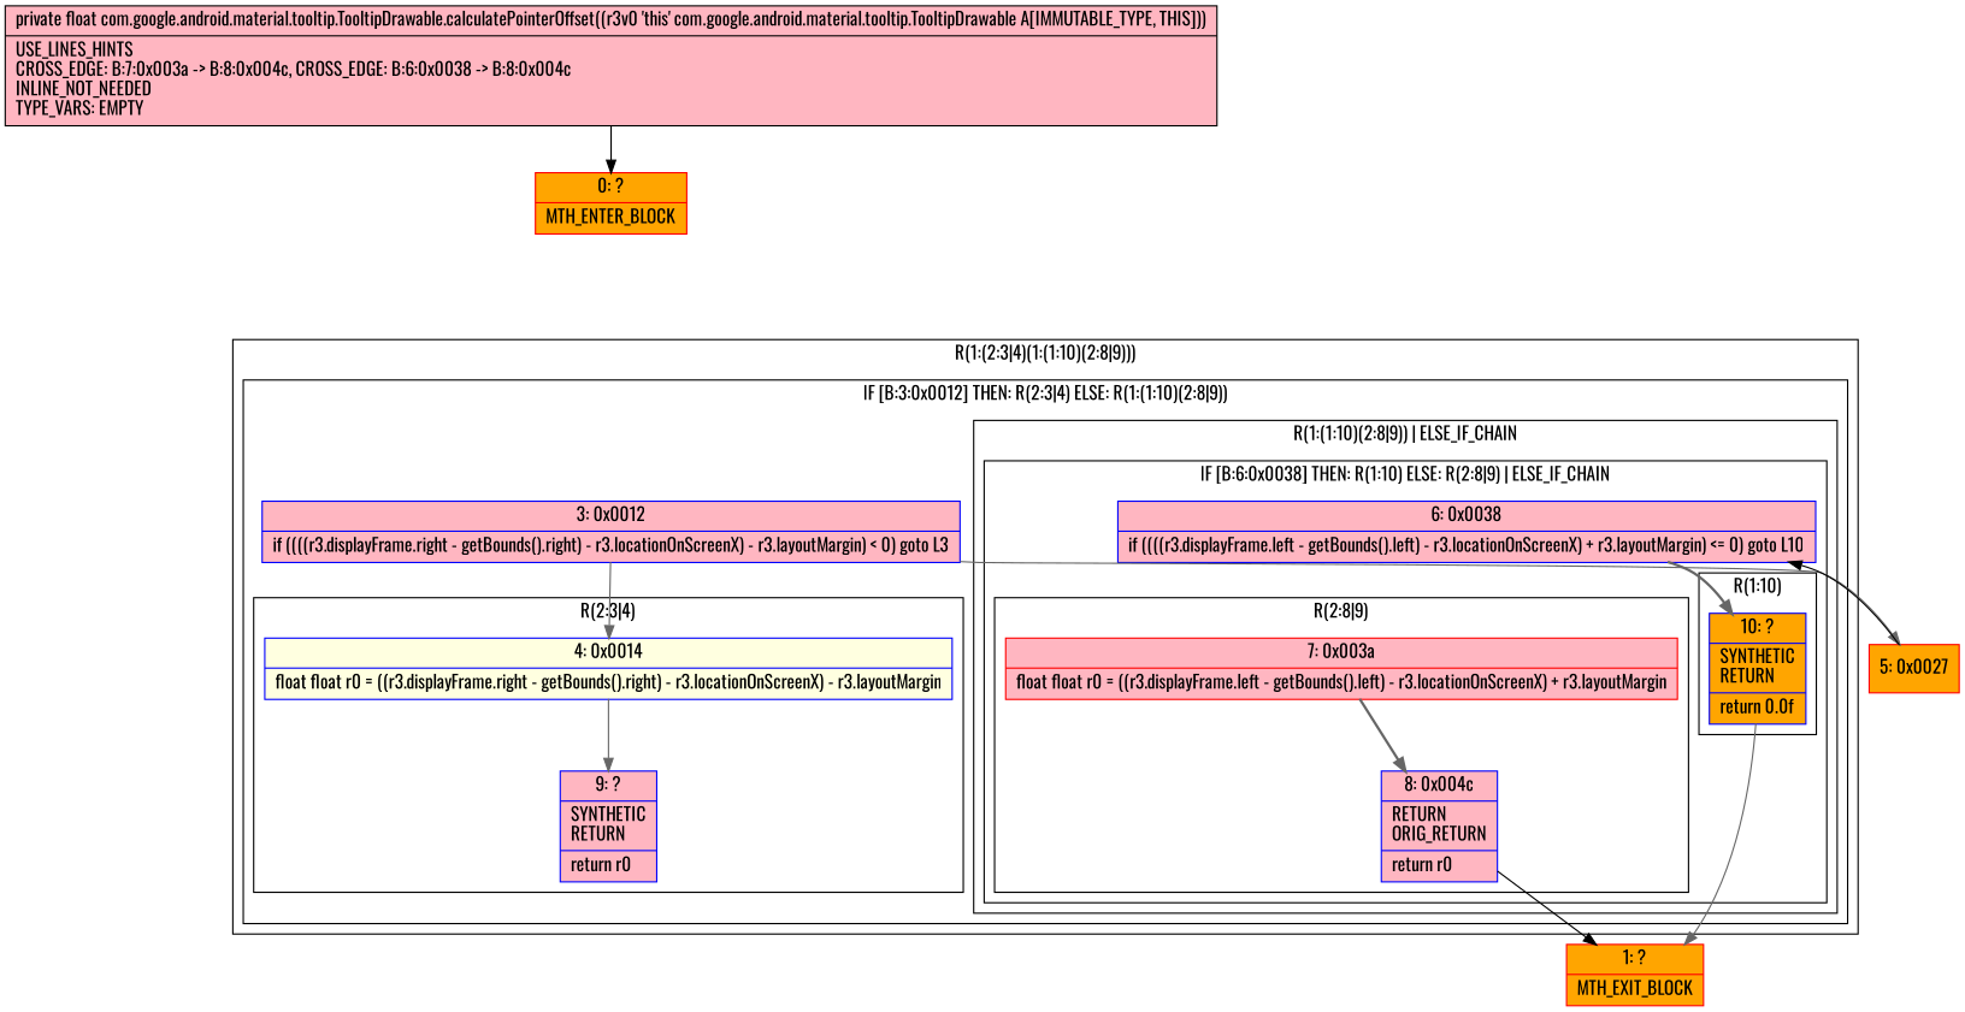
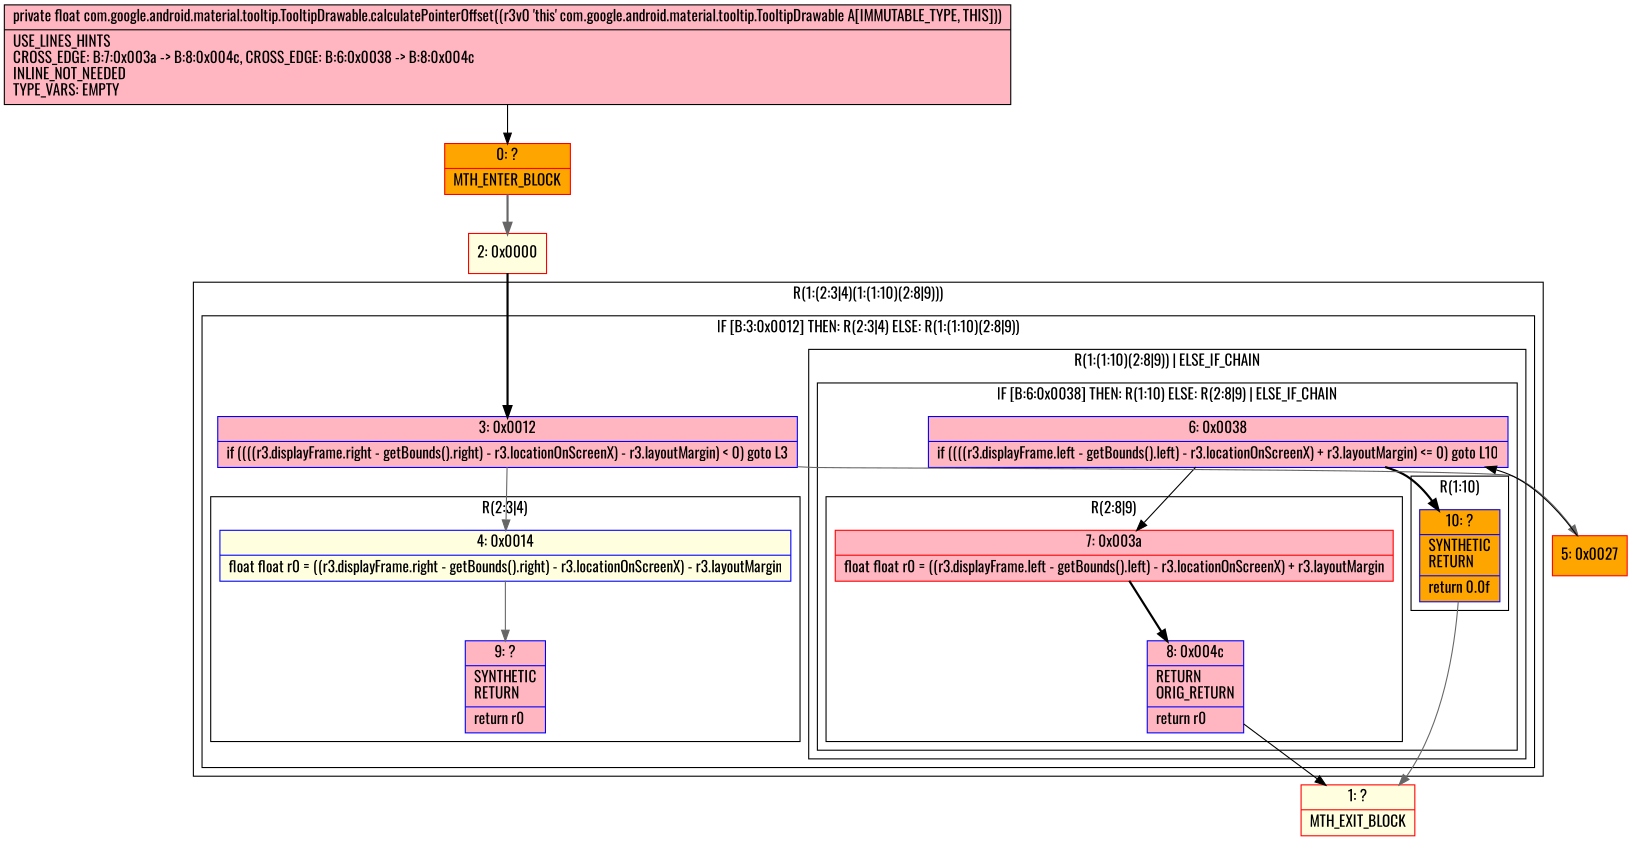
  digraph {
    fontname=Oswald
    node [color=blue fillcolor=lightpink fontname=Oswald shape=record style=filled]
    edge [color=gray40 fontname=Oswald style=solid]
    n1 [fillcolor=lightyellow label="{4\:\ 0x0014|float float r0 = ((r3.displayFrame.right \- getBounds().right) \- r3.locationOnScreenX) \- r3.layoutMargin\l}"]
    n2 [label="{9\:\ ?|SYNTHETIC\lRETURN\l|return r0\l}"]
    n3 [fillcolor=orange label="{10\:\ ?|SYNTHETIC\lRETURN\l|return 0.0f\l}"]
    n4 [color=red label="{7\:\ 0x003a|float float r0 = ((r3.displayFrame.left \- getBounds().left) \- r3.locationOnScreenX) + r3.layoutMargin\l}"]
    n5 [label="{8\:\ 0x004c|RETURN\lORIG_RETURN\l|return r0\l}"]
    n6 [label="{6\:\ 0x0038|if ((((r3.displayFrame.left \- getBounds().left) \- r3.locationOnScreenX) + r3.layoutMargin) \<= 0) goto L10\l}"]
    n7 [label="{3\:\ 0x0012|if ((((r3.displayFrame.right \- getBounds().right) \- r3.locationOnScreenX) \- r3.layoutMargin) \< 0) goto L3\l}"]
-   n8 [color=red fillcolor=orange label="{1\:\ ?|MTH_EXIT_BLOCK\l}"]
+   n8 [color=red fillcolor=lightyellow label="{1\:\ ?|MTH_EXIT_BLOCK\l}"]
    n9 [color=red fillcolor=orange label="{5\:\ 0x0027}"]
    n10 [color=red fillcolor=orange label="{0\:\ ?|MTH_ENTER_BLOCK\l}"]
+   n11 [color=red fillcolor=lightyellow label="{2\:\ 0x0000}"]
    n12 [label="{private float com.google.android.material.tooltip.TooltipDrawable.calculatePointerOffset((r3v0 'this' com.google.android.material.tooltip.TooltipDrawable A[IMMUTABLE_TYPE, THIS]))  | USE_LINES_HINTS\lCROSS_EDGE: B:7:0x003a \-\> B:8:0x004c, CROSS_EDGE: B:6:0x0038 \-\> B:8:0x004c\lINLINE_NOT_NEEDED\lTYPE_VARS: EMPTY\l}" color=""]
    subgraph cluster_1 {
      label="R(1:(2:3|4)(1:(1:10)(2:8|9)))"
      subgraph cluster_2 {
        label="IF [B:3:0x0012] THEN: R(2:3|4) ELSE: R(1:(1:10)(2:8|9))"
        n7
        subgraph cluster_3 {
          label="R(2:3|4)"
          n1
          n2
        }
        subgraph cluster_4 {
          label="R(1:(1:10)(2:8|9)) | ELSE_IF_CHAIN\l"
          subgraph cluster_5 {
            label="IF [B:6:0x0038] THEN: R(1:10) ELSE: R(2:8|9) | ELSE_IF_CHAIN\l"
            n6
            subgraph cluster_6 {
              label="R(1:10)"
              n3
            }
            subgraph cluster_7 {
              label="R(2:8|9)"
              n4
              n5
            }
          }
        }
      }
    }
    n1 -> n2
    n3 -> n8
-   n4 -> n5 [style=bold]
+   n4 -> n5 [color=black style=bold]
    n5 -> n8 [color=black]
-   n6 -> n3 [style=bold]
+   n6 -> n3 [color=black style=bold]
+   n6 -> n4 [color=black]
    n7 -> n1
    n7 -> n9
    n9 -> n6 [color=black]
+   n10 -> n11 [style=bold]
+   n11 -> n7 [color=black style=bold]
    n12 -> n10 [color=black]
  }
